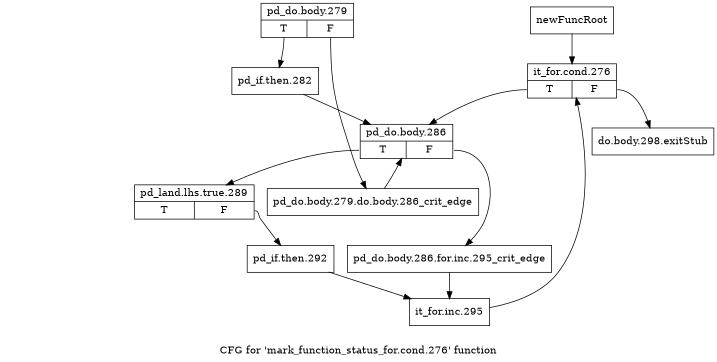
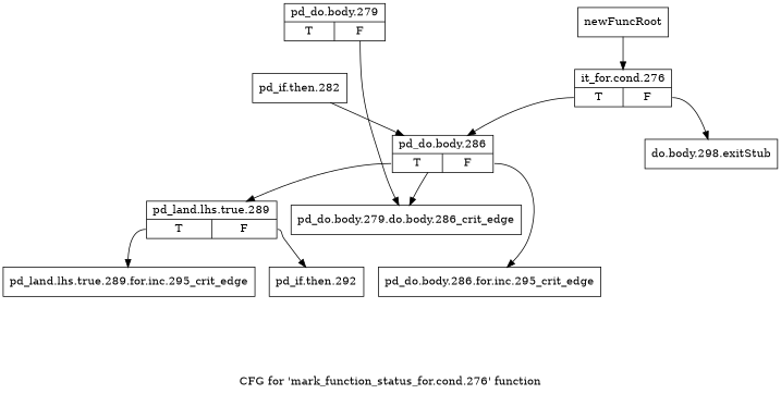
  digraph {
    label="CFG for 'mark_function_status_for.cond.276' function"
    node [shape=record]
    n1 [label="{newFuncRoot}"]
    n2 [label="{it_for.cond.276|{<s0>T|<s1>F}}"]
    n3 [label="{do.body.298.exitStub}"]
    n4 [label="{pd_do.body.286|{<s0>T|<s1>F}}"]
    n5 [label="{pd_do.body.279|{<s0>T|<s1>F}}"]
    n6 [label="{pd_if.then.282}"]
    n7 [label="{pd_do.body.279.do.body.286_crit_edge}"]
    n8 [label="{pd_land.lhs.true.289|{<s0>T|<s1>F}}"]
    n9 [label="{pd_do.body.286.for.inc.295_crit_edge}"]
+   n10 [label="{pd_land.lhs.true.289.for.inc.295_crit_edge}"]
    n11 [label="{pd_if.then.292}"]
-   n12 [label="{it_for.inc.295}"]
    n1 -> n2
    n2 -> n3 [tailport=s1]
    n2 -> n4 [tailport=s0]
    n4 -> n8 [tailport=s0]
    n4 -> n9 [tailport=s1]
-   n5 -> n6 [tailport=s0]
    n5 -> n7 [tailport=s1]
    n6 -> n4
-   n7 -> n4
+   n4 -> n7
+   n8 -> n10 [tailport=s0]
    n8 -> n11 [tailport=s1]
-   n9 -> n12
-   n11 -> n12
-   n12 -> n2
  }
